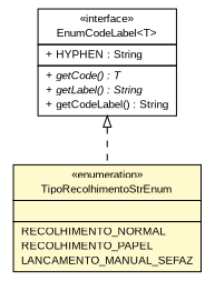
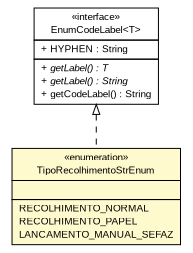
  digraph {
    nodesep=0.25
    ranksep=0.5
    node [fontcolor=black fontname=arial fontsize=10.0 shape=plaintext]
-   n1 [label=<<table title="br.gov.to.sefaz.persistence.enums.EnumCodeLabel" border="0" cellborder="1" cellspacing="0" cellpadding="2" port="p" href="../../../persistence/enums/EnumCodeLabel.html"> 		<tr><td><table border="0" cellspacing="0" cellpadding="1"> <tr><td align="center" balign="center"> &#171;interface&#187; </td></tr> <tr><td align="center" balign="center"> EnumCodeLabel&lt;T&gt; </td></tr> 		</table></td></tr> 		<tr><td><table border="0" cellspacing="0" cellpadding="1"> <tr><td align="left" balign="left"> + HYPHEN : String </td></tr> 		</table></td></tr> 		<tr><td><table border="0" cellspacing="0" cellpadding="1"> <tr><td align="left" balign="left"><font face="arial italic" point-size="10.0"> + getCode() : T </font></td></tr> <tr><td align="left" balign="left"><font face="arial italic" point-size="10.0"> + getLabel() : String </font></td></tr> <tr><td align="left" balign="left"> + getCodeLabel() : String </td></tr> 		</table></td></tr> 		</table>>]
+   n1 [label=<<table title="br.gov.to.sefaz.persistence.enums.EnumCodeLabel" border="0" cellborder="1" cellspacing="0" cellpadding="2" port="p" href="../../../persistence/enums/EnumCodeLabel.html"> 		<tr><td><table border="0" cellspacing="0" cellpadding="1"> <tr><td align="center" balign="center"> &#171;interface&#187; </td></tr> <tr><td align="center" balign="center"> EnumCodeLabel&lt;T&gt; </td></tr> 		</table></td></tr> 		<tr><td><table border="0" cellspacing="0" cellpadding="1"> <tr><td align="left" balign="left"> + HYPHEN : String </td></tr> 		</table></td></tr> 		<tr><td><table border="0" cellspacing="0" cellpadding="1"> <tr><td align="left" balign="left"><font face="arial italic" point-size="10.0"> + getLabel() : T </font></td></tr> <tr><td align="left" balign="left"><font face="arial italic" point-size="10.0"> + getLabel() : String </font></td></tr> <tr><td align="left" balign="left"> + getCodeLabel() : String </td></tr> 		</table></td></tr> 		</table>>]
    n2 [label=<<table title="br.gov.to.sefaz.arr.persistence.enums.TipoRecolhimentoStrEnum" border="0" cellborder="1" cellspacing="0" cellpadding="2" port="p" bgcolor="lemonChiffon" href="./TipoRecolhimentoStrEnum.html"> 		<tr><td><table border="0" cellspacing="0" cellpadding="1"> <tr><td align="center" balign="center"> &#171;enumeration&#187; </td></tr> <tr><td align="center" balign="center"> TipoRecolhimentoStrEnum </td></tr> 		</table></td></tr> 		<tr><td><table border="0" cellspacing="0" cellpadding="1"> <tr><td align="left" balign="left">  </td></tr> 		</table></td></tr> 		<tr><td><table border="0" cellspacing="0" cellpadding="1"> <tr><td align="left" balign="left"> RECOLHIMENTO_NORMAL </td></tr> <tr><td align="left" balign="left"> RECOLHIMENTO_PAPEL </td></tr> <tr><td align="left" balign="left"> LANCAMENTO_MANUAL_SEFAZ </td></tr> 		</table></td></tr> 		</table>>]
    n1 -> n2 [arrowtail=empty dir=back fontname=arial fontsize=10 headport=p labelfontname=arial labelfontsize=10 style=dashed tailport=p]
  }
